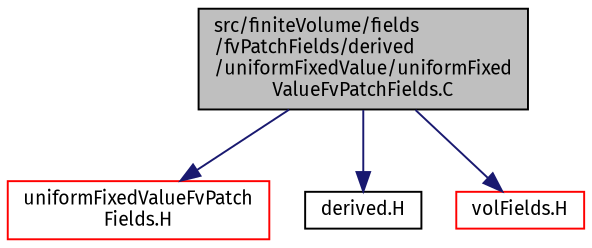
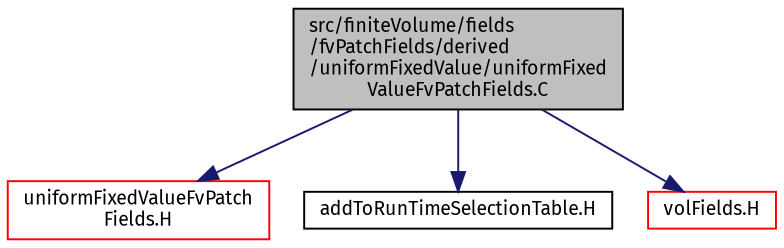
  digraph {
    fontname="Fira Sans"
    node [color=black fontname="Fira Sans" fontsize=10 shape=record]
    edge [color=midnightblue fontname="Fira Sans" fontsize=10 labelfontname=FreeSans labelfontsize=10 style=solid]
    n1 [fillcolor=grey75 fontcolor=black height=0.2 label="src/finiteVolume/fields\l/fvPatchFields/derived\l/uniformFixedValue/uniformFixed\lValueFvPatchFields.C" style=filled width=0.4]
    n2 [color=red height=0.2 label="uniformFixedValueFvPatch\lFields.H" width=0.4]
-   n3 [height=0.2 label="derived.H" width=0.4]
+   n3 [height=0.2 label="addToRunTimeSelectionTable.H" width=0.4]
    n4 [color=red height=0.2 label="volFields.H" width=0.4]
    n1 -> n2
    n1 -> n3
    n1 -> n4
  }
